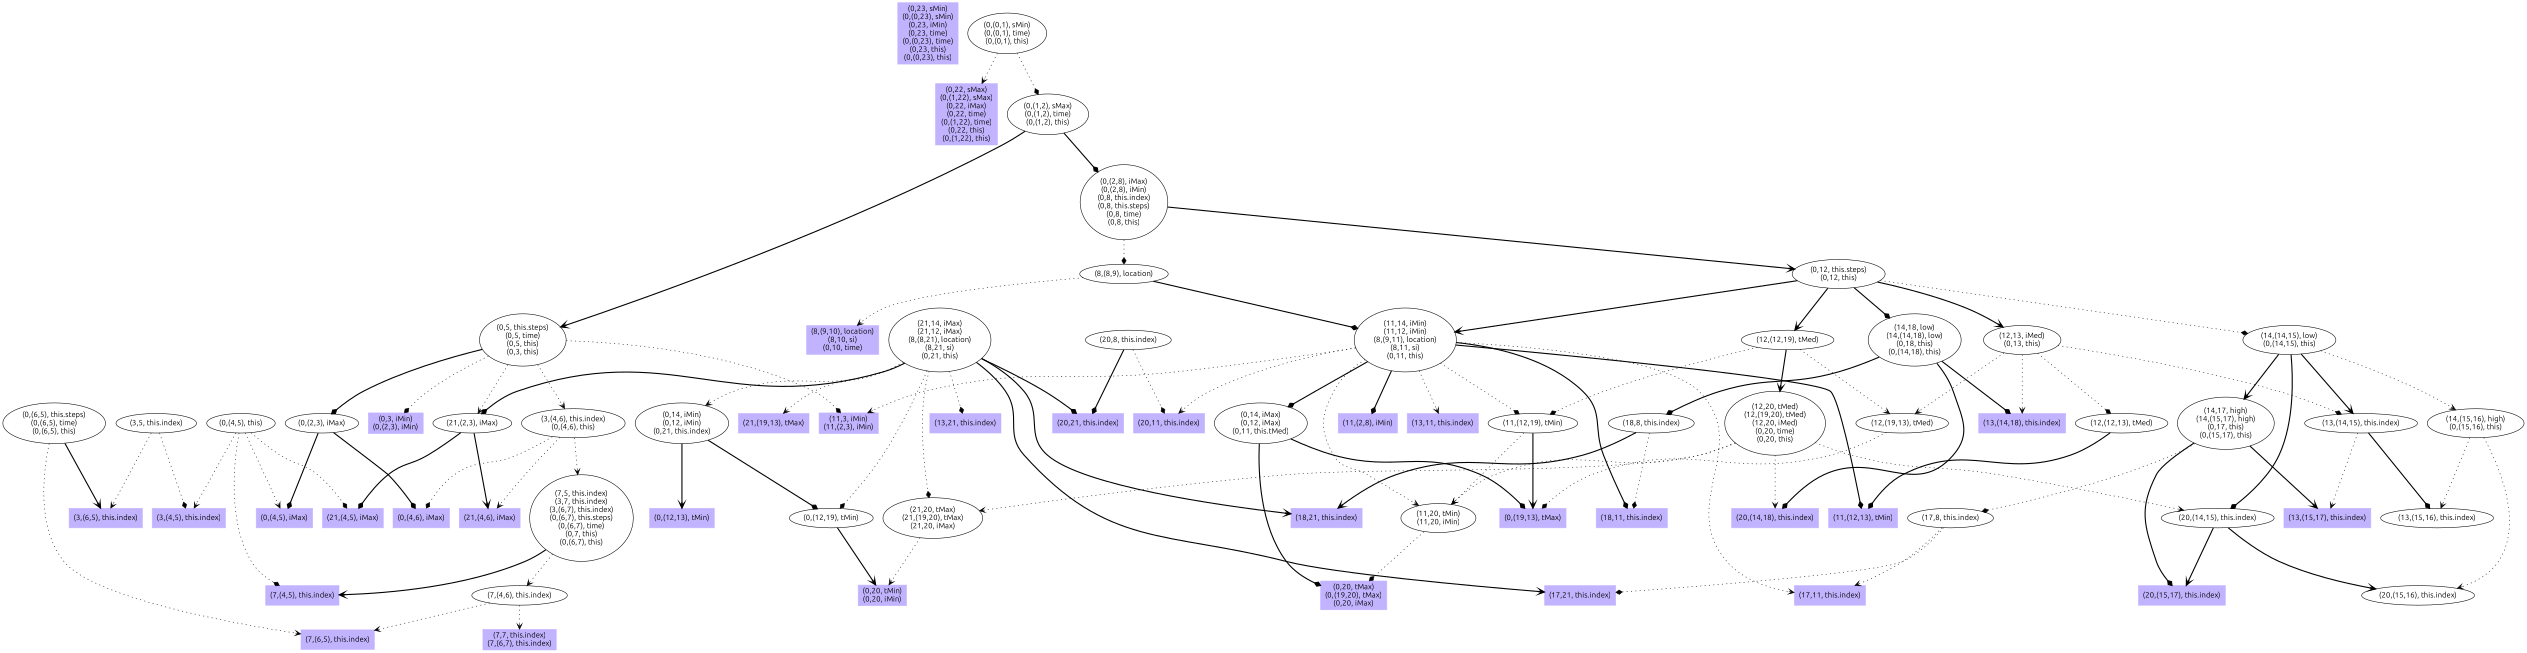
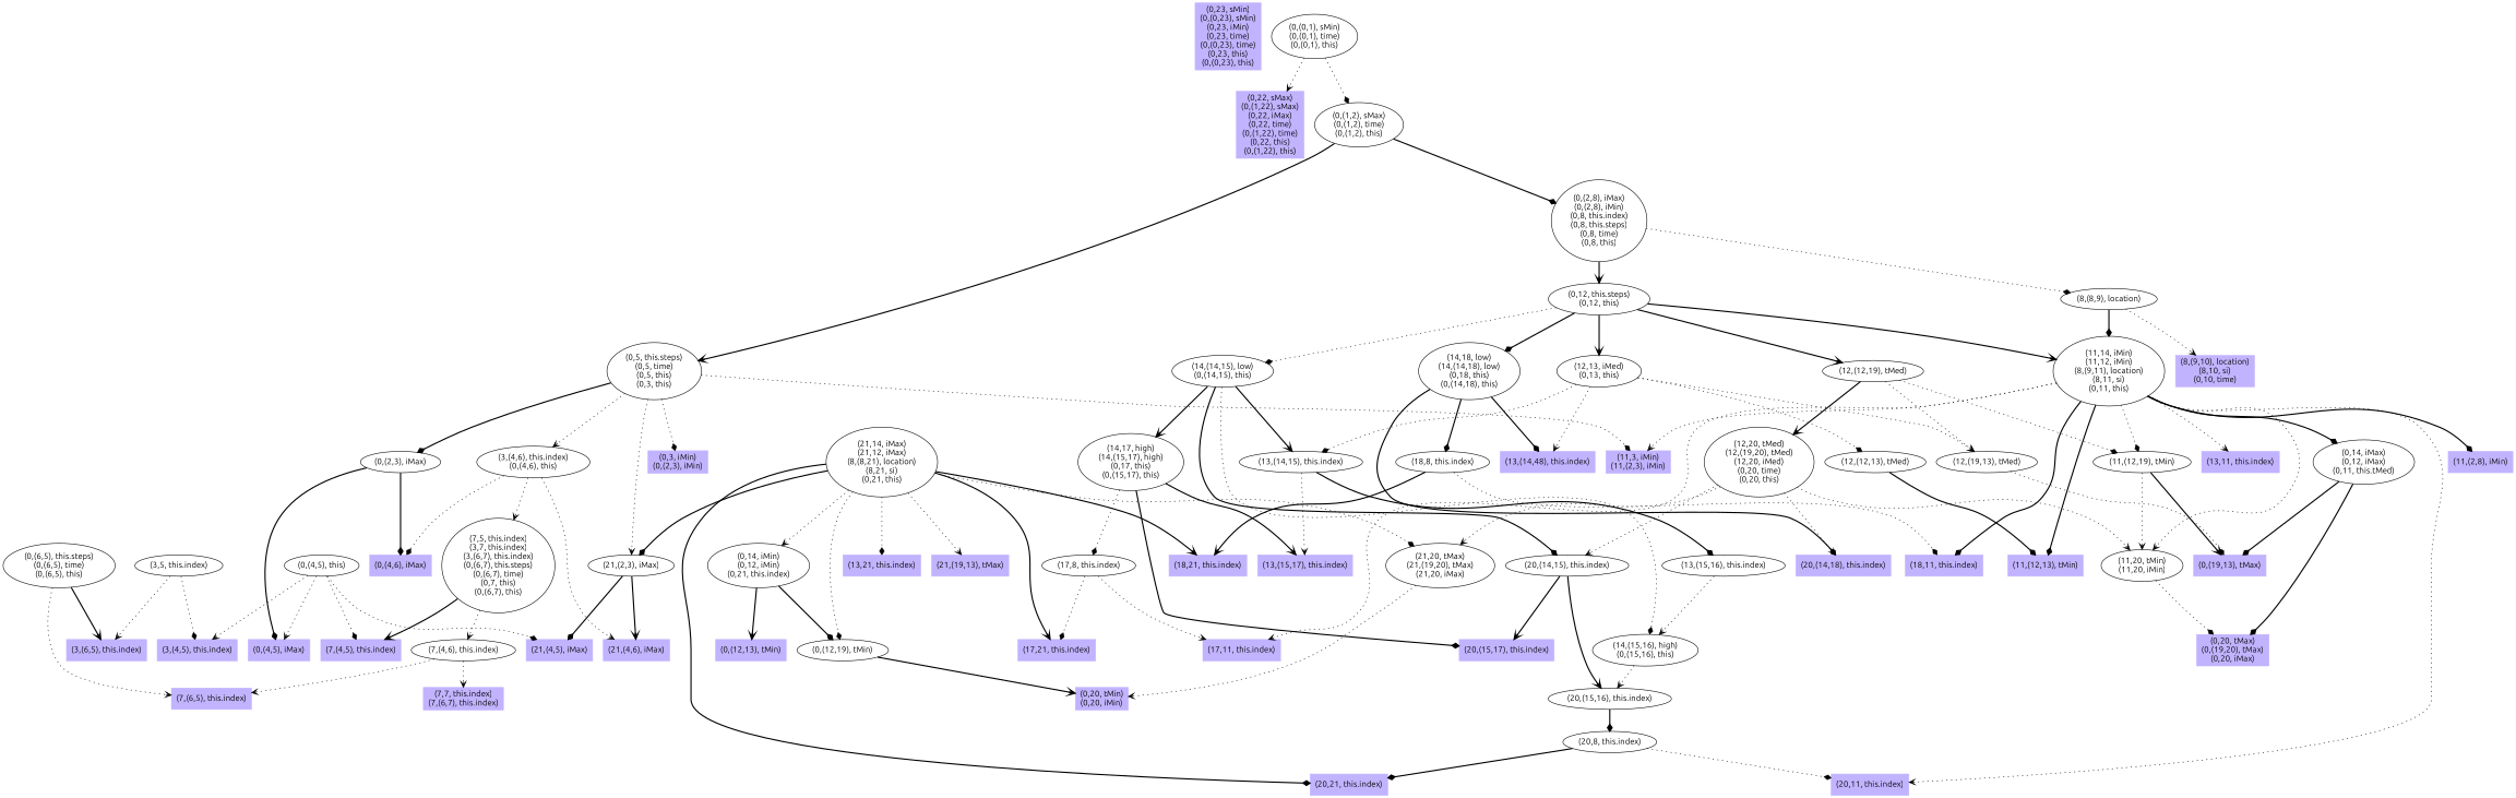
  digraph {
    fontname=Ubuntu
    node [fontname=Ubuntu]
    edge [arrowhead=vee fontname=Ubuntu style=dotted]
    n1 [color=".7 .3 1.0" label="(0,23, sMin)\n(0,(0,23), sMin)\n(0,23, iMin)\n(0,23, time)\n(0,(0,23), time)\n(0,23, this)\n(0,(0,23), this)" shape=box style=filled]
    n2 [color=".7 .3 1.0" label="(0,22, sMax)\n(0,(1,22), sMax)\n(0,22, iMax)\n(0,22, time)\n(0,(1,22), time)\n(0,22, this)\n(0,(1,22), this)" shape=box style=filled]
    n3 [color=".7 .3 1.0" label="(7,7, this.index)\n(7,(6,7), this.index)" shape=box style=filled]
    n4 [color=".7 .3 1.0" label="(7,(6,5), this.index)" shape=box style=filled]
    n5 [label="(7,(4,6), this.index)"]
    n6 [color=".7 .3 1.0" label="(7,(4,5), this.index)" shape=box style=filled]
    n7 [label="(7,5, this.index)\n(3,7, this.index)\n(3,(6,7), this.index)\n(0,(6,7), this.steps)\n(0,(6,7), time)\n(0,7, this)\n(0,(6,7), this)"]
    n8 [color=".7 .3 1.0" label="(3,(6,5), this.index)" shape=box style=filled]
    n9 [label="(0,(6,5), this.steps)\n(0,(6,5), time)\n(0,(6,5), this)"]
    n10 [color=".7 .3 1.0" label="(0,(4,6), iMax)" shape=box style=filled]
    n11 [color=".7 .3 1.0" label="(21,(4,6), iMax)" shape=box style=filled]
    n12 [label="(3,(4,6), this.index)\n(0,(4,6), this)"]
    n13 [color=".7 .3 1.0" label="(0,(4,5), iMax)" shape=box style=filled]
    n14 [color=".7 .3 1.0" label="(21,(4,5), iMax)" shape=box style=filled]
    n15 [color=".7 .3 1.0" label="(3,(4,5), this.index)" shape=box style=filled]
    n16 [label="(0,(4,5), this)"]
    n17 [color=".7 .3 1.0" label="(0,3, iMin)\n(0,(2,3), iMin)" shape=box style=filled]
    n18 [label="(0,(2,3), iMax)"]
    n19 [label="(21,(2,3), iMax)"]
    n20 [color=".7 .3 1.0" label="(11,3, iMin)\n(11,(2,3), iMin)" shape=box style=filled]
    n21 [label="(3,5, this.index)"]
    n22 [label="(0,5, this.steps)\n(0,5, time)\n(0,5, this)\n(0,3, this)"]
    n23 [color=".7 .3 1.0" label="(0,20, tMax)\n(0,(19,20), tMax)\n(0,20, iMax)" shape=box style=filled]
    n24 [color=".7 .3 1.0" label="(0,(19,13), tMax)" shape=box style=filled]
    n25 [label="(0,14, iMax)\n(0,12, iMax)\n(0,11, this.tMed)"]
    n26 [color=".7 .3 1.0" label="(11,(2,8), iMin)" shape=box style=filled]
    n27 [label="(11,20, tMin)\n(11,20, iMin)"]
    n28 [label="(11,(12,19), tMin)"]
    n29 [color=".7 .3 1.0" label="(11,(12,13), tMin)" shape=box style=filled]
    n30 [color=".7 .3 1.0" label="(13,11, this.index)" shape=box style=filled]
    n31 [color=".7 .3 1.0" label="(20,11, this.index)" shape=box style=filled]
    n32 [color=".7 .3 1.0" label="(18,11, this.index)" shape=box style=filled]
    n33 [color=".7 .3 1.0" label="(17,11, this.index)" shape=box style=filled]
    n34 [label="(11,14, iMin)\n(11,12, iMin)\n(8,(9,11), location)\n(8,11, si)\n(0,11, this)"]
    n35 [color=".7 .3 1.0" label="(0,(12,13), tMin)" shape=box style=filled]
    n36 [color=".7 .3 1.0" label="(21,(19,13), tMax)" shape=box style=filled]
    n37 [label="(12,(12,13), tMed)"]
    n38 [label="(12,(19,13), tMed)"]
-   n39 [color=".7 .3 1.0" label="(13,(14,18), this.index)" shape=box style=filled]
+   n39 [color=".7 .3 1.0" label="(13,(14,48), this.index)" shape=box style=filled]
    n40 [color=".7 .3 1.0" label="(13,(15,17), this.index)" shape=box style=filled]
    n41 [color=".7 .3 1.0" label="(13,21, this.index)" shape=box style=filled]
    n42 [label="(13,(15,16), this.index)"]
    n43 [label="(13,(14,15), this.index)"]
    n44 [label="(12,13, iMed)\n(0,13, this)"]
    n45 [color=".7 .3 1.0" label="(20,(14,18), this.index)" shape=box style=filled]
    n46 [color=".7 .3 1.0" label="(18,21, this.index)" shape=box style=filled]
    n47 [label="(18,8, this.index)"]
    n48 [label="(14,18, low)\n(14,(14,18), low)\n(0,18, this)\n(0,(14,18), this)"]
    n49 [color=".7 .3 1.0" label="(20,(15,17), this.index)" shape=box style=filled]
    n50 [color=".7 .3 1.0" label="(17,21, this.index)" shape=box style=filled]
    n51 [label="(17,8, this.index)"]
    n52 [label="(14,17, high)\n(14,(15,17), high)\n(0,17, this)\n(0,(15,17), this)"]
    n53 [color=".7 .3 1.0" label="(20,21, this.index)" shape=box style=filled]
    n54 [label="(20,8, this.index)"]
    n55 [label="(20,(15,16), this.index)"]
    n56 [label="(14,(15,16), high)\n(0,(15,16), this)"]
    n57 [label="(20,(14,15), this.index)"]
    n58 [label="(14,(14,15), low)\n(0,(14,15), this)"]
    n59 [color=".7 .3 1.0" label="(0,20, tMin)\n(0,20, iMin)" shape=box style=filled]
    n60 [label="(21,20, tMax)\n(21,(19,20), tMax)\n(21,20, iMax)"]
    n61 [label="(12,20, tMed)\n(12,(19,20), tMed)\n(12,20, iMed)\n(0,20, time)\n(0,20, this)"]
    n62 [label="(0,(12,19), tMin)"]
    n63 [label="(0,14, iMin)\n(0,12, iMin)\n(0,21, this.index)"]
    n64 [label="(21,14, iMax)\n(21,12, iMax)\n(8,(8,21), location)\n(8,21, si)\n(0,21, this)"]
    n65 [label="(12,(12,19), tMed)"]
    n66 [label="(0,12, this.steps)\n(0,12, this)"]
    n67 [color=".7 .3 1.0" label="(8,(9,10), location)\n(8,10, si)\n(0,10, time)" shape=box style=filled]
    n68 [label="(8,(8,9), location)"]
    n69 [label="(0,(2,8), iMax)\n(0,(2,8), iMin)\n(0,8, this.index)\n(0,8, this.steps)\n(0,8, time)\n(0,8, this)"]
    n70 [label="(0,(1,2), sMax)\n(0,(1,2), time)\n(0,(1,2), this)"]
    n71 [label="(0,(0,1), sMin)\n(0,(0,1), time)\n(0,(0,1), this)"]
    n5 -> n3
    n5 -> n4
    n7 -> n5
    n7 -> n6 [style=bold]
    n9 -> n4
    n9 -> n8 [style=bold]
    n12 -> n7
    n12 -> n10 [arrowhead=diamond]
    n12 -> n11
    n16 -> n6 [arrowhead=diamond]
    n16 -> n13
    n16 -> n14 [arrowhead=diamond]
    n16 -> n15
    n18 -> n10 [arrowhead=diamond style=bold]
    n18 -> n13 [arrowhead=diamond style=bold]
    n19 -> n11 [style=bold]
    n19 -> n14 [arrowhead=diamond style=bold]
    n21 -> n8
    n21 -> n15 [arrowhead=diamond]
    n22 -> n12
    n22 -> n17 [arrowhead=diamond]
    n22 -> n18 [arrowhead=diamond style=bold]
    n22 -> n19
    n22 -> n20 [arrowhead=diamond]
    n25 -> n23 [arrowhead=diamond style=bold]
    n25 -> n24 [arrowhead=diamond style=bold]
    n27 -> n23 [arrowhead=diamond]
    n28 -> n24 [style=bold]
    n28 -> n27
    n34 -> n20
    n34 -> n25 [arrowhead=diamond style=bold]
    n34 -> n26 [arrowhead=diamond style=bold]
    n34 -> n27
    n34 -> n28 [arrowhead=diamond]
    n34 -> n29 [arrowhead=diamond style=bold]
    n34 -> n30
    n34 -> n31
    n34 -> n32 [arrowhead=diamond style=bold]
    n34 -> n33
    n37 -> n29 [arrowhead=diamond style=bold]
    n38 -> n24 [arrowhead=diamond]
    n43 -> n40
    n43 -> n42 [arrowhead=diamond style=bold]
    n44 -> n37 [arrowhead=diamond]
    n44 -> n38
    n44 -> n39
    n44 -> n43 [arrowhead=diamond]
    n47 -> n32 [arrowhead=diamond]
    n47 -> n46 [style=bold]
    n48 -> n39 [arrowhead=diamond style=bold]
    n48 -> n45 [arrowhead=diamond style=bold]
    n48 -> n47 [arrowhead=diamond style=bold]
    n51 -> n33
    n51 -> n50 [arrowhead=diamond]
    n52 -> n40 [style=bold]
    n52 -> n49 [arrowhead=diamond style=bold]
    n52 -> n51 [arrowhead=diamond]
    n54 -> n31 [arrowhead=diamond]
    n54 -> n53 [arrowhead=diamond style=bold]
-   n56 -> n42
+   n55 -> n54 [arrowhead=diamond style=bold]
+   n42 -> n56
    n56 -> n55
    n57 -> n49 [style=bold]
    n57 -> n55 [style=bold]
    n58 -> n43 [style=bold]
    n58 -> n52 [style=bold]
-   n58 -> n56
+   n58 -> n56 [arrowhead=diamond]
    n58 -> n57 [arrowhead=diamond style=bold]
    n60 -> n59
    n61 -> n27
    n61 -> n45
    n61 -> n57
    n61 -> n60
    n62 -> n59 [style=bold]
    n63 -> n35 [style=bold]
    n63 -> n62 [arrowhead=diamond style=bold]
    n64 -> n19 [arrowhead=diamond style=bold]
    n64 -> n36
    n64 -> n41 [arrowhead=diamond]
    n64 -> n46 [style=bold]
    n64 -> n50 [style=bold]
    n64 -> n53 [arrowhead=diamond style=bold]
    n64 -> n60 [arrowhead=diamond]
    n64 -> n62 [arrowhead=diamond]
    n64 -> n63
    n65 -> n28 [arrowhead=diamond]
    n65 -> n38
    n65 -> n61 [style=bold]
    n66 -> n34 [style=bold]
    n66 -> n44 [style=bold]
    n66 -> n48 [arrowhead=diamond style=bold]
    n66 -> n58 [arrowhead=diamond]
    n66 -> n65 [style=bold]
    n68 -> n34 [arrowhead=diamond style=bold]
    n68 -> n67
    n69 -> n66 [style=bold]
    n69 -> n68 [arrowhead=diamond]
    n70 -> n22 [style=bold]
    n70 -> n69 [arrowhead=diamond style=bold]
    n71 -> n2
    n71 -> n70 [arrowhead=diamond]
  }
